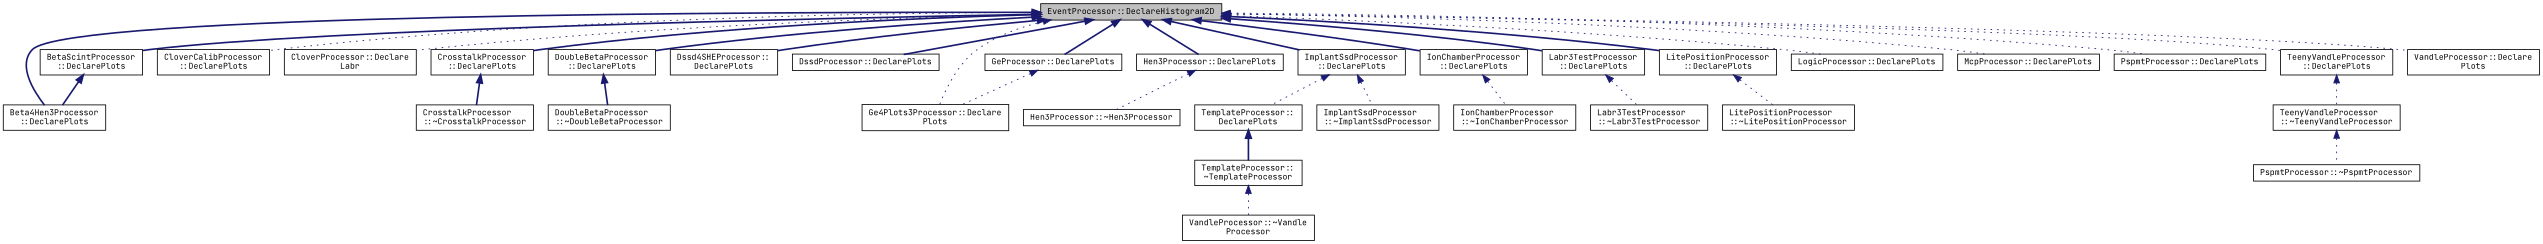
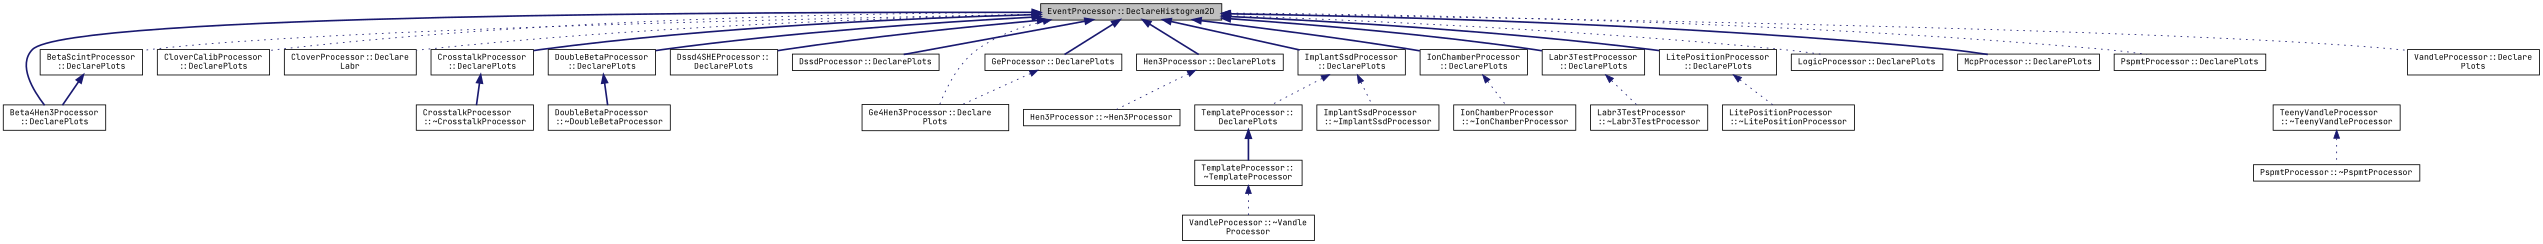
  digraph {
    fontname="JetBrains Mono"
    rankdir=TB
    node [color=black fillcolor=white fontname="JetBrains Mono" fontsize=10 shape=record style=filled]
    edge [color=midnightblue dir=back fontname="JetBrains Mono" fontsize=10 labelfontname=Helvetica labelfontsize=10 style=dotted]
    n1 [fillcolor=grey75 fontcolor=black height=0.2 label="EventProcessor::DeclareHistogram2D" width=0.4]
    n2 [height=0.2 label="Beta4Hen3Processor\l::DeclarePlots" width=0.4]
    n3 [height=0.2 label="BetaScintProcessor\l::DeclarePlots" width=0.4]
    n4 [height=0.2 label="CloverCalibProcessor\l::DeclarePlots" width=0.4]
    n5 [height=0.2 label="CloverProcessor::Declare\lLabr" width=0.4]
    n6 [height=0.2 label="CrosstalkProcessor\l::DeclarePlots" width=0.4]
    n7 [height=0.2 label="DoubleBetaProcessor\l::DeclarePlots" width=0.4]
    n8 [height=0.2 label="Dssd4SHEProcessor::\lDeclarePlots" width=0.4]
    n9 [height=0.2 label="DssdProcessor::DeclarePlots" width=0.4]
-   n10 [height=0.2 label="Ge4Plots3Processor::Declare\lPlots" width=0.4]
+   n10 [height=0.2 label="Ge4Hen3Processor::Declare\lPlots" width=0.4]
    n11 [height=0.2 label="GeProcessor::DeclarePlots" width=0.4]
    n12 [height=0.2 label="Hen3Processor::DeclarePlots" width=0.4]
    n13 [height=0.2 label="ImplantSsdProcessor\l::DeclarePlots" width=0.4]
    n14 [height=0.2 label="IonChamberProcessor\l::DeclarePlots" width=0.4]
    n15 [height=0.2 label="Labr3TestProcessor\l::DeclarePlots" width=0.4]
    n16 [height=0.2 label="LitePositionProcessor\l::DeclarePlots" width=0.4]
    n17 [height=0.2 label="LogicProcessor::DeclarePlots" width=0.4]
    n18 [height=0.2 label="McpProcessor::DeclarePlots" width=0.4]
    n19 [height=0.2 label="PspmtProcessor::DeclarePlots" width=0.4]
-   n20 [height=0.2 label="TeenyVandleProcessor\l::DeclarePlots" width=0.4]
    n21 [height=0.2 label="VandleProcessor::Declare\lPlots" width=0.4]
    n22 [height=0.2 label="CrosstalkProcessor\l::~CrosstalkProcessor" width=0.4]
    n23 [height=0.2 label="DoubleBetaProcessor\l::~DoubleBetaProcessor" width=0.4]
    n24 [height=0.2 label="Hen3Processor::~Hen3Processor" width=0.4]
    n25 [height=0.2 label="TemplateProcessor::\lDeclarePlots" width=0.4]
    n26 [height=0.2 label="ImplantSsdProcessor\l::~ImplantSsdProcessor" width=0.4]
    n27 [height=0.2 label="IonChamberProcessor\l::~IonChamberProcessor" width=0.4]
    n28 [height=0.2 label="Labr3TestProcessor\l::~Labr3TestProcessor" width=0.4]
    n29 [height=0.2 label="LitePositionProcessor\l::~LitePositionProcessor" width=0.4]
    n30 [height=0.2 label="TeenyVandleProcessor\l::~TeenyVandleProcessor" width=0.4]
    n31 [height=0.2 label="TemplateProcessor::\l~TemplateProcessor" width=0.4]
    n32 [height=0.2 label="PspmtProcessor::~PspmtProcessor" width=0.4]
    n33 [height=0.2 label="VandleProcessor::~Vandle\lProcessor" width=0.4]
    n1 -> n2 [style=bold]
-   n1 -> n3 [style=bold]
+   n1 -> n3
    n1 -> n4
    n1 -> n5
    n1 -> n6 [style=bold]
    n1 -> n7 [style=bold]
    n1 -> n8 [style=bold]
    n1 -> n9 [style=bold]
    n1 -> n10
    n1 -> n11 [style=bold]
    n1 -> n12 [style=bold]
    n1 -> n13 [style=bold]
    n1 -> n14 [style=bold]
    n1 -> n15 [style=bold]
    n1 -> n16 [style=bold]
    n1 -> n17
-   n1 -> n18
+   n1 -> n18 [style=bold]
    n1 -> n19
-   n1 -> n20
    n1 -> n21
    n3 -> n2 [style=bold]
    n6 -> n22 [style=bold]
    n7 -> n23 [style=bold]
    n11 -> n10
    n12 -> n24
    n13 -> n25
    n13 -> n26
    n14 -> n27
    n15 -> n28
    n16 -> n29
-   n20 -> n30
    n25 -> n31 [style=bold]
    n30 -> n32
    n31 -> n33
  }
